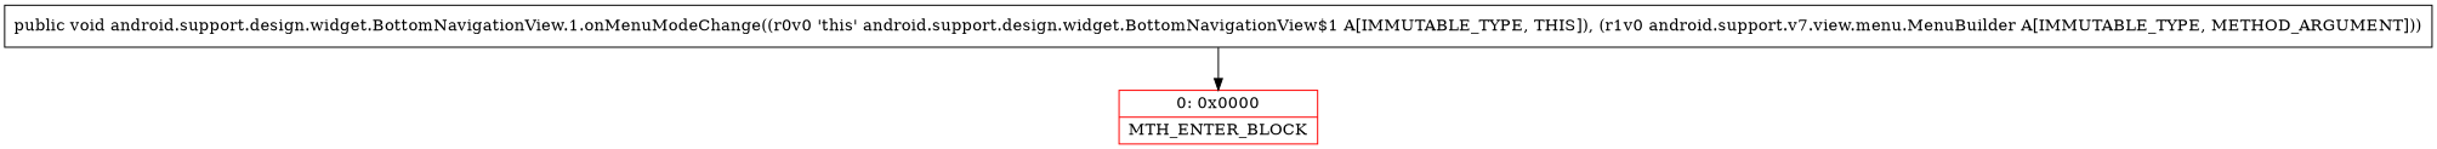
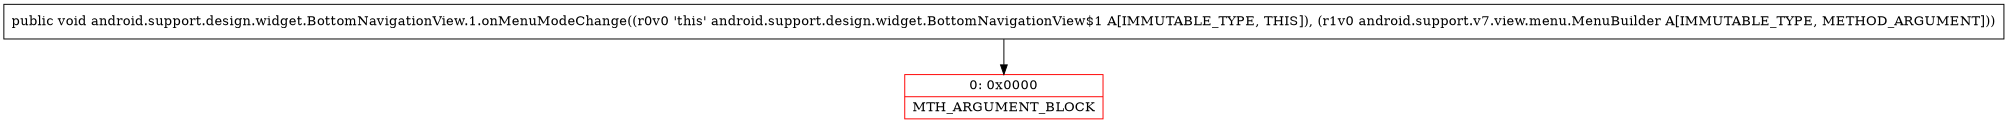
  digraph {
    node [shape=record]
-   n1 [color=red label="{0\:\ 0x0000|MTH_ENTER_BLOCK\l}"]
+   n1 [color=red label="{0\:\ 0x0000|MTH_ARGUMENT_BLOCK\l}"]
    n2 [label="{public void android.support.design.widget.BottomNavigationView.1.onMenuModeChange((r0v0 'this' android.support.design.widget.BottomNavigationView$1 A[IMMUTABLE_TYPE, THIS]), (r1v0 android.support.v7.view.menu.MenuBuilder A[IMMUTABLE_TYPE, METHOD_ARGUMENT])) }"]
    subgraph cluster_1 {
      label="R(0)"
    }
    n2 -> n1
  }
